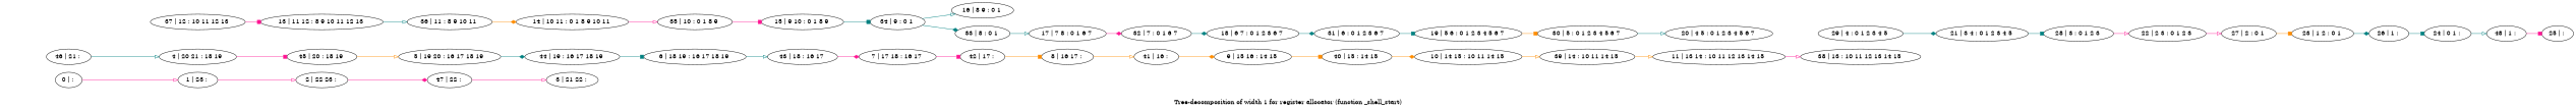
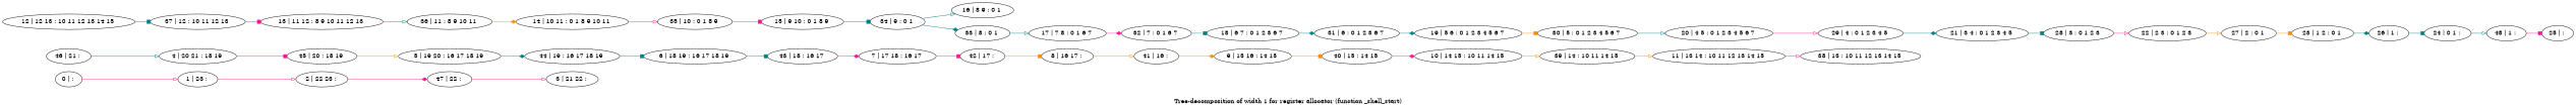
  digraph {
    label="Tree-decomposition of width 1 for register allocator (function _shell_start)"
    rankdir=LR
    edge [arrowhead=onormal color=teal]
    n1 [label="0 | : "]
    n2 [label="1 | 23 : "]
    n3 [label="2 | 22 23 : "]
    n4 [label="47 | 22 : "]
    n5 [label="3 | 21 22 : "]
    n6 [label="46 | 21 : "]
    n7 [label="4 | 20 21 : 18 19 "]
    n8 [label="45 | 20 : 18 19 "]
    n9 [label="5 | 19 20 : 16 17 18 19 "]
    n10 [label="44 | 19 : 16 17 18 19 "]
    n11 [label="6 | 18 19 : 16 17 18 19 "]
    n12 [label="43 | 18 : 16 17 "]
    n13 [label="7 | 17 18 : 16 17 "]
    n14 [label="42 | 17 : "]
    n15 [label="8 | 16 17 : "]
    n16 [label="41 | 16 : "]
    n17 [label="9 | 15 16 : 14 15 "]
    n18 [label="40 | 15 : 14 15 "]
    n19 [label="10 | 14 15 : 10 11 14 15 "]
    n20 [label="39 | 14 : 10 11 14 15 "]
    n21 [label="11 | 13 14 : 10 11 12 13 14 15 "]
    n22 [label="38 | 13 : 10 11 12 13 14 15 "]
+   n23 [label="12 | 12 13 : 10 11 12 13 14 15 "]
    n24 [label="37 | 12 : 10 11 12 13 "]
    n25 [label="13 | 11 12 : 8 9 10 11 12 13 "]
    n26 [label="36 | 11 : 8 9 10 11 "]
    n27 [label="14 | 10 11 : 0 1 8 9 10 11 "]
    n28 [label="35 | 10 : 0 1 8 9 "]
    n29 [label="15 | 9 10 : 0 1 8 9 "]
    n30 [label="34 | 9 : 0 1 "]
    n31 [label="16 | 8 9 : 0 1 "]
    n32 [label="33 | 8 : 0 1 "]
    n33 [label="17 | 7 8 : 0 1 6 7 "]
    n34 [label="32 | 7 : 0 1 6 7 "]
    n35 [label="18 | 6 7 : 0 1 2 3 6 7 "]
    n36 [label="31 | 6 : 0 1 2 3 6 7 "]
    n37 [label="19 | 5 6 : 0 1 2 3 4 5 6 7 "]
    n38 [label="30 | 5 : 0 1 2 3 4 5 6 7 "]
    n39 [label="20 | 4 5 : 0 1 2 3 4 5 6 7 "]
    n40 [label="29 | 4 : 0 1 2 3 4 5 "]
    n41 [label="21 | 3 4 : 0 1 2 3 4 5 "]
    n42 [label="28 | 3 : 0 1 2 3 "]
    n43 [label="22 | 2 3 : 0 1 2 3 "]
    n44 [label="27 | 2 : 0 1 "]
    n45 [label="23 | 1 2 : 0 1 "]
    n46 [label="26 | 1 : "]
    n47 [label="24 | 0 1 : "]
    n48 [label="48 | 1 : "]
    n49 [label="25 | : "]
    n1 -> n2 [color=deeppink]
    n2 -> n3 [color=deeppink]
    n3 -> n4 [arrowhead=diamond color=deeppink]
    n4 -> n5 [color=deeppink]
    n6 -> n7
    n7 -> n8 [arrowhead=box color=deeppink]
    n8 -> n9 [color=darkorange]
    n9 -> n10 [arrowhead=diamond]
    n10 -> n11 [arrowhead=box]
-   n11 -> n12
+   n11 -> n12 [arrowhead=box]
    n12 -> n13 [arrowhead=diamond color=deeppink]
    n13 -> n14 [arrowhead=box color=deeppink]
    n14 -> n15 [arrowhead=box color=darkorange]
    n15 -> n16 [color=darkorange]
    n16 -> n17 [arrowhead=diamond color=darkorange]
    n17 -> n18 [arrowhead=box color=darkorange]
-   n18 -> n19 [arrowhead=diamond color=darkorange]
+   n18 -> n19 [arrowhead=diamond color=deeppink]
    n19 -> n20 [color=darkorange]
    n20 -> n21 [color=darkorange]
    n21 -> n22 [color=deeppink]
+   n23 -> n24 [arrowhead=box]
    n24 -> n25 [arrowhead=box color=deeppink]
    n25 -> n26
    n26 -> n27 [arrowhead=diamond color=darkorange]
    n27 -> n28 [color=deeppink]
    n28 -> n29 [arrowhead=box color=deeppink]
    n29 -> n30 [arrowhead=box]
    n30 -> n31
    n30 -> n32 [arrowhead=diamond]
    n32 -> n33
    n33 -> n34 [arrowhead=diamond color=deeppink]
-   n34 -> n35 [arrowhead=diamond]
+   n34 -> n35 [arrowhead=box]
    n35 -> n36 [arrowhead=diamond]
-   n36 -> n37 [arrowhead=box]
+   n36 -> n37 [arrowhead=diamond]
    n37 -> n38 [arrowhead=box color=darkorange]
    n38 -> n39
+   n39 -> n40 [color=deeppink]
    n40 -> n41 [arrowhead=diamond]
    n41 -> n42 [arrowhead=box]
    n42 -> n43 [color=deeppink]
-   n43 -> n44 [color=deeppink]
+   n43 -> n44 [color=darkorange]
    n44 -> n45 [arrowhead=box color=darkorange]
    n45 -> n46 [arrowhead=diamond]
    n46 -> n47 [arrowhead=box]
    n47 -> n48
    n48 -> n49 [arrowhead=box color=deeppink]
  }
